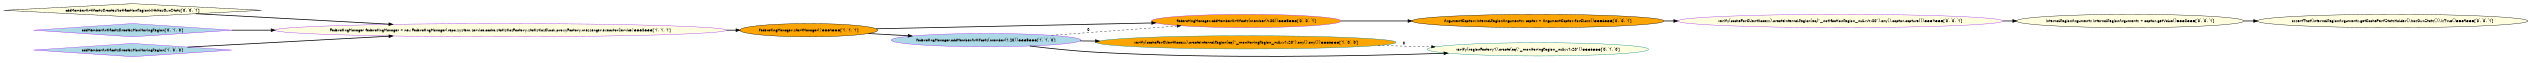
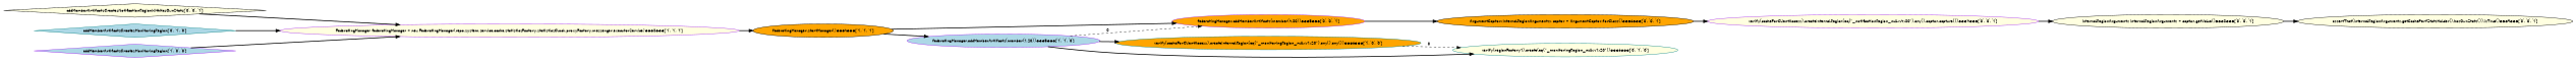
  digraph {
    rankdir=LR
    fontname="Patrick Hand"
    node [fillcolor=lightyellow shape=ellipse style=filled color=purple fontname="Patrick Hand"]
    edge [style=bold fontname="Patrick Hand"]
    n1 [fillcolor=orange label="verify(cacheForClientAccess).createInternalRegion(eq(\"_monitoringRegion_null<v1>20\"),any(),any())@@@6@@@['1', '0', '0']" color=teal]
    n2 [label="verify(regionFactory1).create(eq(\"_monitoringRegion_null<v1>20\"))@@@6@@@['0', '1', '0']" color=teal]
    n3 [fillcolor=orange label="federatingManager.addMemberArtifacts(member(4,80))@@@5@@@['0', '0', '1']"]
    n4 [fillcolor=orange label="ArgumentCaptor<InternalRegionArguments> captor = ArgumentCaptor.forClass()@@@6@@@['0', '0', '1']" color=black]
    n5 [fillcolor=lightblue label="federatingManager.addMemberArtifacts(member(1,20))@@@5@@@['1', '1', '0']"]
    n6 [label="verify(cacheForClientAccess).createInternalRegion(eq(\"_notificationRegion_null<v4>80\"),any(),captor.capture())@@@7@@@['0', '0', '1']"]
    n7 [label="InternalRegionArguments internalRegionArguments = captor.getValue()@@@8@@@['0', '0', '1']" color=black]
    n8 [label="addMemberArtifactsCreatesNotificationRegionWithHasOwnStats['0', '0', '1']" shape=diamond color=black]
    n9 [label="FederatingManager federatingManager = new FederatingManager(repo,system,service,cache,statisticsFactory,statisticsClock,proxyFactory,messenger,executorService)@@@3@@@['1', '1', '1']"]
-   n10 [fillcolor=lightblue label="addMemberArtifactsCreatesMonitoringRegion['0', '1', '0']" shape=diamond]
+   n10 [fillcolor=lightblue label="addMemberArtifactsCreatesMonitoringRegion['0', '1', '0']" shape=diamond color=teal]
    n11 [fillcolor=orange label="federatingManager.startManager()@@@4@@@['1', '1', '1']" color=black]
    n12 [fillcolor=lightblue label="addMemberArtifactsCreatesMonitoringRegion['1', '0', '0']" shape=diamond]
    n13 [label="assertThat(internalRegionArguments.getCachePerfStatsHolder().hasOwnStats()).isTrue()@@@9@@@['0', '0', '1']" color=black]
    n1 -> n2 [label=0 style=dashed]
    n3 -> n4
    n4 -> n6
    n5 -> n1
    n5 -> n2
    n5 -> n3 [label=0 style=dashed]
    n6 -> n7
    n7 -> n13
    n8 -> n9
    n9 -> n11
    n10 -> n9
    n11 -> n3
    n11 -> n5
    n12 -> n9
  }
